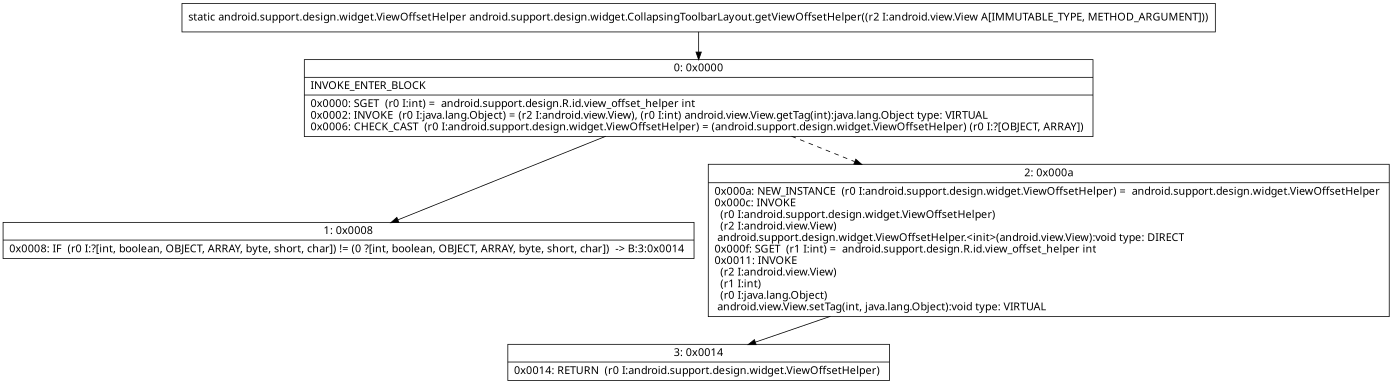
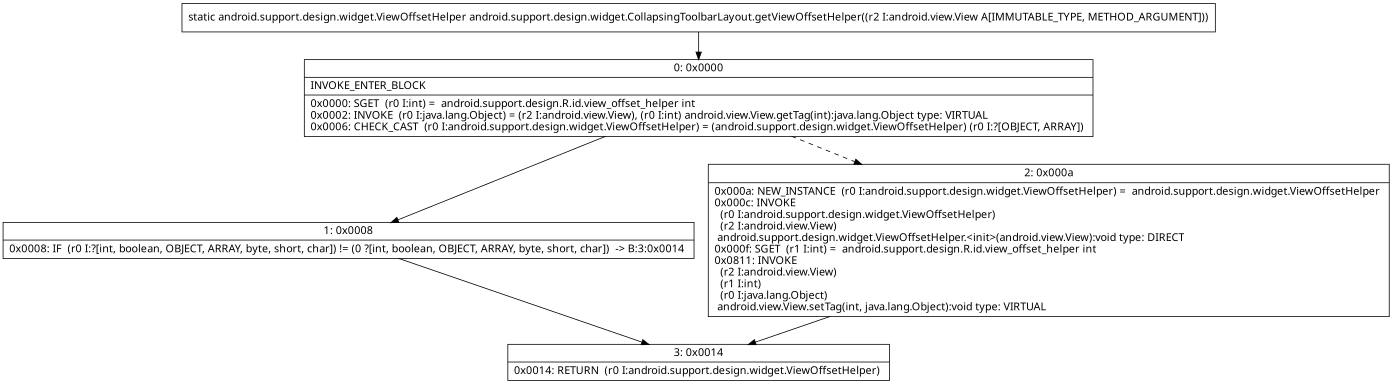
  digraph {
    fontname="Noto Sans"
    node [fontname="Noto Sans" shape=record]
    edge [fontname="Noto Sans"]
    n1 [label="{0\:\ 0x0000|INVOKE_ENTER_BLOCK\l|0x0000: SGET  (r0 I:int) =  android.support.design.R.id.view_offset_helper int \l0x0002: INVOKE  (r0 I:java.lang.Object) = (r2 I:android.view.View), (r0 I:int) android.view.View.getTag(int):java.lang.Object type: VIRTUAL \l0x0006: CHECK_CAST  (r0 I:android.support.design.widget.ViewOffsetHelper) = (android.support.design.widget.ViewOffsetHelper) (r0 I:?[OBJECT, ARRAY]) \l}"]
    n2 [label="{1\:\ 0x0008|0x0008: IF  (r0 I:?[int, boolean, OBJECT, ARRAY, byte, short, char]) != (0 ?[int, boolean, OBJECT, ARRAY, byte, short, char])  \-\> B:3:0x0014 \l}"]
-   n3 [label="{2\:\ 0x000a|0x000a: NEW_INSTANCE  (r0 I:android.support.design.widget.ViewOffsetHelper) =  android.support.design.widget.ViewOffsetHelper \l0x000c: INVOKE  \l  (r0 I:android.support.design.widget.ViewOffsetHelper)\l  (r2 I:android.view.View)\l android.support.design.widget.ViewOffsetHelper.\<init\>(android.view.View):void type: DIRECT \l0x000f: SGET  (r1 I:int) =  android.support.design.R.id.view_offset_helper int \l0x0011: INVOKE  \l  (r2 I:android.view.View)\l  (r1 I:int)\l  (r0 I:java.lang.Object)\l android.view.View.setTag(int, java.lang.Object):void type: VIRTUAL \l}"]
+   n3 [label="{2\:\ 0x000a|0x000a: NEW_INSTANCE  (r0 I:android.support.design.widget.ViewOffsetHelper) =  android.support.design.widget.ViewOffsetHelper \l0x000c: INVOKE  \l  (r0 I:android.support.design.widget.ViewOffsetHelper)\l  (r2 I:android.view.View)\l android.support.design.widget.ViewOffsetHelper.\<init\>(android.view.View):void type: DIRECT \l0x000f: SGET  (r1 I:int) =  android.support.design.R.id.view_offset_helper int \l0x0811: INVOKE  \l  (r2 I:android.view.View)\l  (r1 I:int)\l  (r0 I:java.lang.Object)\l android.view.View.setTag(int, java.lang.Object):void type: VIRTUAL \l}"]
    n4 [label="{3\:\ 0x0014|0x0014: RETURN  (r0 I:android.support.design.widget.ViewOffsetHelper) \l}"]
    n5 [label="{static android.support.design.widget.ViewOffsetHelper android.support.design.widget.CollapsingToolbarLayout.getViewOffsetHelper((r2 I:android.view.View A[IMMUTABLE_TYPE, METHOD_ARGUMENT])) }"]
    n1 -> n2
    n1 -> n3 [style=dashed]
+   n2 -> n4
    n3 -> n4
    n5 -> n1
  }
